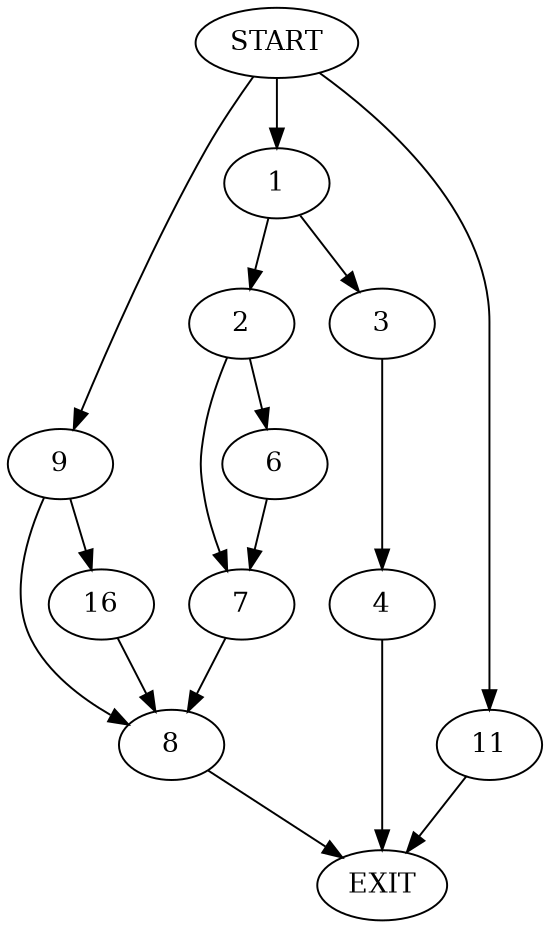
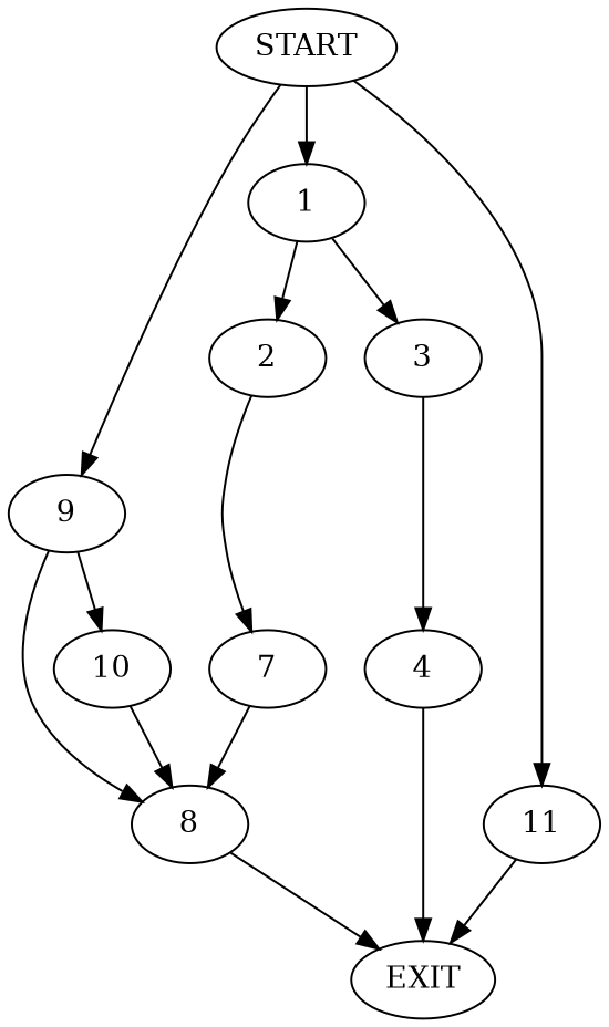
  digraph {
    n1 [label=START]
    1
    9
    11
    2
    3
    8
-   10 [label=16]
+   10
    n9 [label=EXIT]
-   6
    7
    4
    n1 -> 1
    n1 -> 9
    n1 -> 11
    1 -> 2
    1 -> 3
    9 -> 8
    9 -> 10
    11 -> n9
-   2 -> 6
    2 -> 7
    3 -> 4
    8 -> n9
    10 -> 8
-   6 -> 7
    7 -> 8
    4 -> n9
  }
